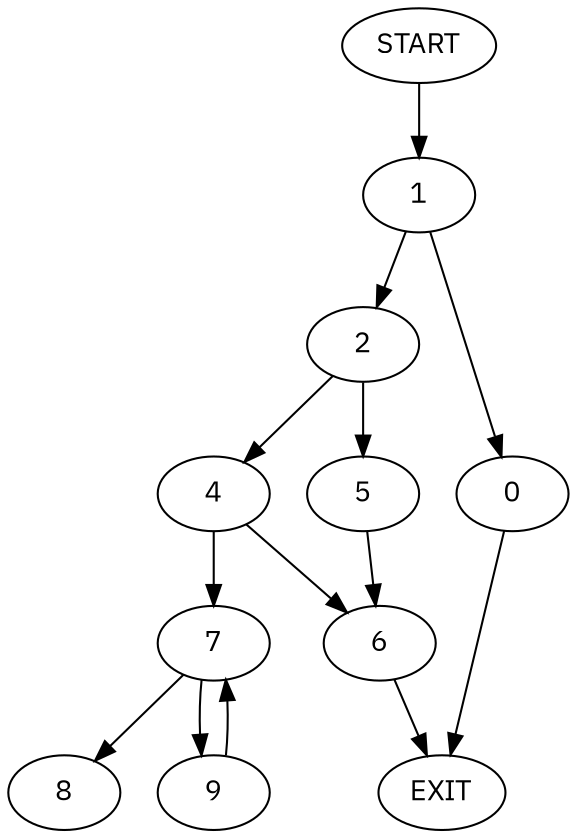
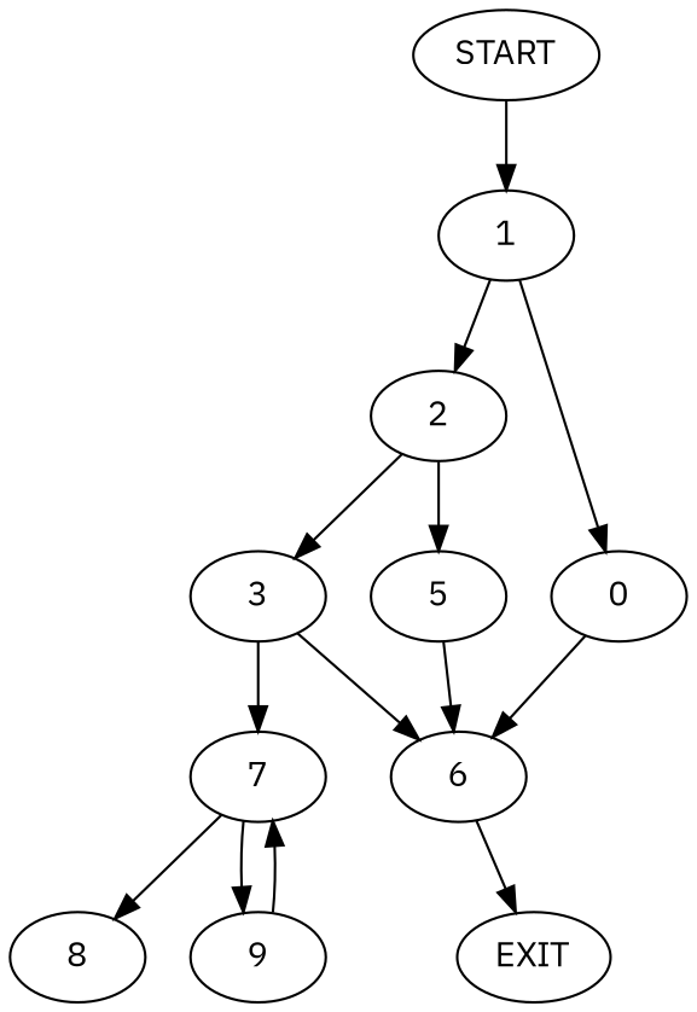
  digraph {
    fontname="IBM Plex Sans"
    node [fontname="IBM Plex Sans"]
    edge [fontname="IBM Plex Sans"]
    n1 [label=START]
    1
    2
    n4 [label=0]
    n5 [label=EXIT]
-   4
+   4 [label=3]
    5
    7
    6
    8
    9
    n1 -> 1
    1 -> 2
    1 -> n4
    2 -> 4
    2 -> 5
-   n4 -> n5
+   n4 -> 6
    4 -> 7
    4 -> 6
    5 -> 6
    7 -> 8
    7 -> 9
    6 -> n5
    9 -> 7
  }
